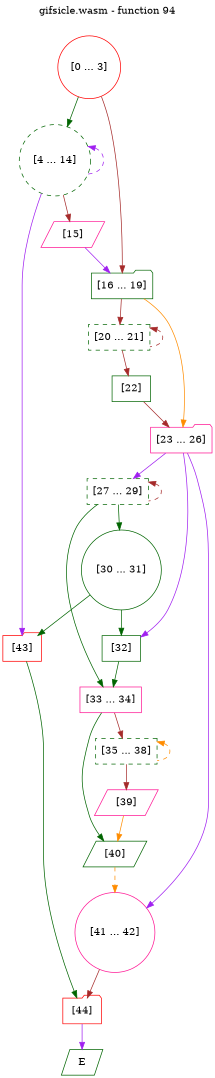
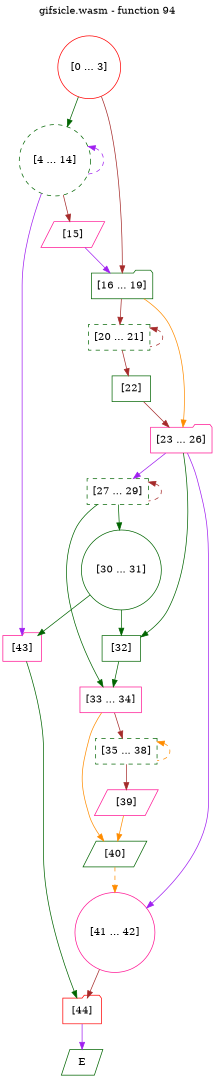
  digraph {
    label="gifsicle.wasm - function 94"
    labelfontcolor=black
    labelfontname=Helvetica
    labelfontsize=16
    labelloc=t
    node [color=darkgreen shape=box style=solid]
    edge [color=brown]
    E [shape=parallelogram style=""]
    n2 [color=red label="[0 ... 3]" shape=circle]
    n3 [label="[4 ... 14]" shape=circle style=dashed]
    n4 [label="[16 ... 19]" shape=folder]
    n5 [color=deeppink label="[15]" shape=parallelogram]
-   n6 [color=red label="[43]" shape=folder]
+   n6 [color=deeppink label="[43]" shape=folder]
    n7 [label="[20 ... 21]" style=dashed]
    n8 [color=deeppink label="[23 ... 26]" shape=folder]
    n9 [color=red label="[44]" shape=folder]
    n10 [label="[22]"]
    n11 [label="[27 ... 29]" style=dashed]
    n12 [label="[32]"]
    n13 [color=deeppink label="[41 ... 42]" shape=circle]
    n14 [label="[30 ... 31]" shape=circle]
    n15 [color=deeppink label="[33 ... 34]"]
    n16 [label="[35 ... 38]" style=dashed]
    n17 [label="[40]" shape=parallelogram]
    n18 [color=deeppink label="[39]" shape=parallelogram]
    n2 -> n3 [color=darkgreen]
    n2 -> n4
    n3 -> n3 [color=purple dir=back style=dashed]
    n3 -> n5
    n3 -> n6 [color=purple]
    n4 -> n7
    n4 -> n8 [color=darkorange]
    n5 -> n4 [color=purple]
    n6 -> n9 [color=darkgreen]
    n7 -> n7 [dir=back style=dashed]
    n7 -> n10
    n8 -> n11 [color=purple]
-   n8 -> n12 [color=purple]
+   n8 -> n12 [color=darkgreen]
    n8 -> n13 [color=purple]
    n9 -> E [color=purple]
    n10 -> n8
    n11 -> n11 [dir=back style=dashed]
    n11 -> n14 [color=darkgreen]
    n11 -> n15 [color=darkgreen]
    n12 -> n15 [color=darkgreen]
    n13 -> n9
    n14 -> n6 [color=darkgreen]
    n14 -> n12 [color=darkgreen]
    n15 -> n16
-   n15 -> n17 [color=darkgreen]
+   n15 -> n17 [color=darkorange]
    n16 -> n16 [color=darkorange dir=back style=dashed]
    n16 -> n18
    n17 -> n13 [color=darkorange style=dashed]
    n18 -> n17 [color=darkorange]
  }
